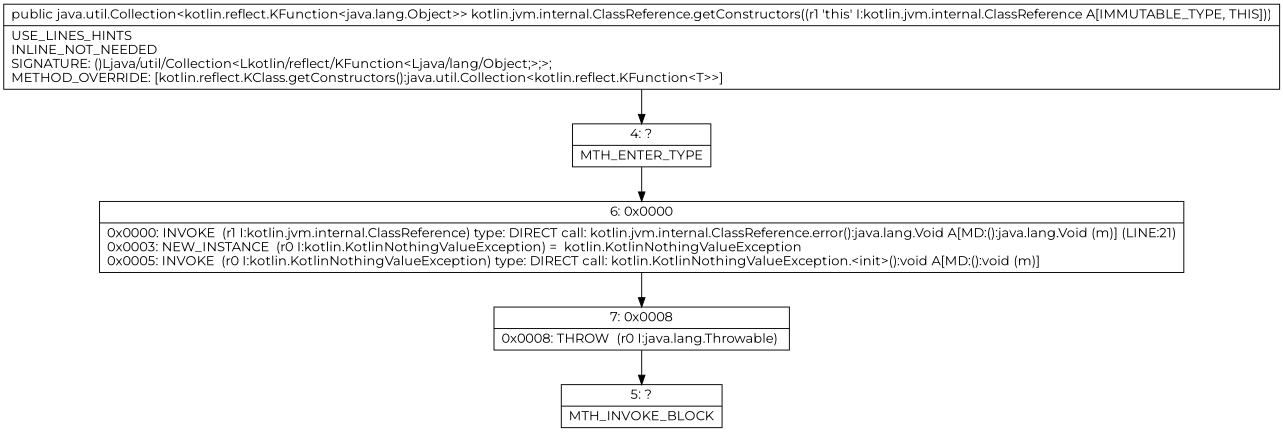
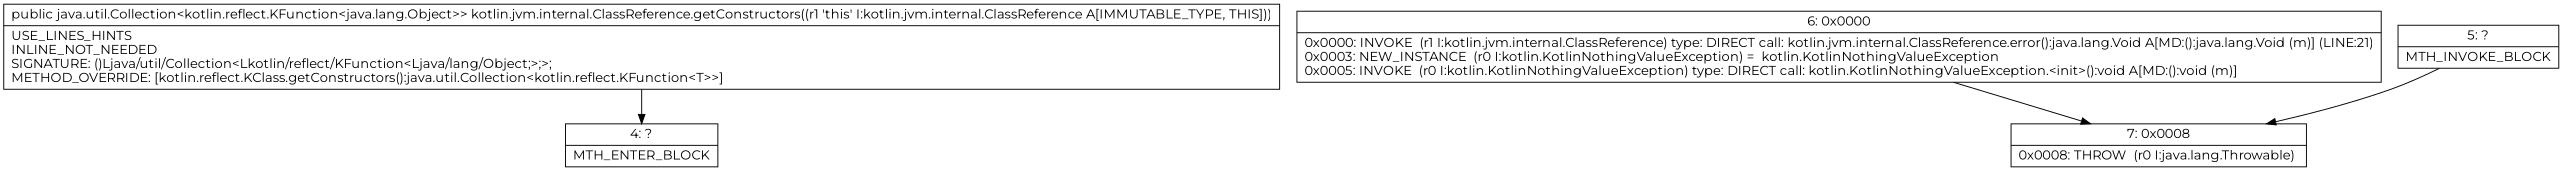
  digraph {
    fontname=Montserrat
    node [fontname=Montserrat shape=record]
    edge [fontname=Montserrat]
-   n1 [label="{4\:\ ?|MTH_ENTER_TYPE\l}"]
+   n1 [label="{4\:\ ?|MTH_ENTER_BLOCK\l}"]
    n2 [label="{6\:\ 0x0000|0x0000: INVOKE  (r1 I:kotlin.jvm.internal.ClassReference) type: DIRECT call: kotlin.jvm.internal.ClassReference.error():java.lang.Void A[MD:():java.lang.Void (m)] (LINE:21)\l0x0003: NEW_INSTANCE  (r0 I:kotlin.KotlinNothingValueException) =  kotlin.KotlinNothingValueException \l0x0005: INVOKE  (r0 I:kotlin.KotlinNothingValueException) type: DIRECT call: kotlin.KotlinNothingValueException.\<init\>():void A[MD:():void (m)]\l}"]
    n3 [label="{7\:\ 0x0008|0x0008: THROW  (r0 I:java.lang.Throwable) \l}"]
    n4 [label="{5\:\ ?|MTH_INVOKE_BLOCK\l}"]
    n5 [label="{public java.util.Collection\<kotlin.reflect.KFunction\<java.lang.Object\>\> kotlin.jvm.internal.ClassReference.getConstructors((r1 'this' I:kotlin.jvm.internal.ClassReference A[IMMUTABLE_TYPE, THIS]))  | USE_LINES_HINTS\lINLINE_NOT_NEEDED\lSIGNATURE: ()Ljava\/util\/Collection\<Lkotlin\/reflect\/KFunction\<Ljava\/lang\/Object;\>;\>;\lMETHOD_OVERRIDE: [kotlin.reflect.KClass.getConstructors():java.util.Collection\<kotlin.reflect.KFunction\<T\>\>]\l}"]
-   n1 -> n2
    n2 -> n3
-   n3 -> n4
+   n4 -> n3
    n5 -> n1
  }
